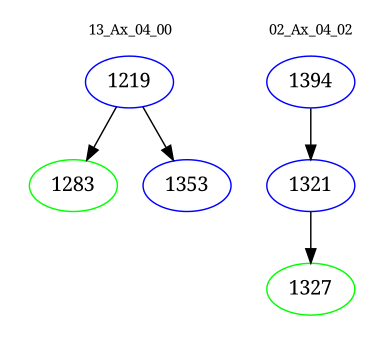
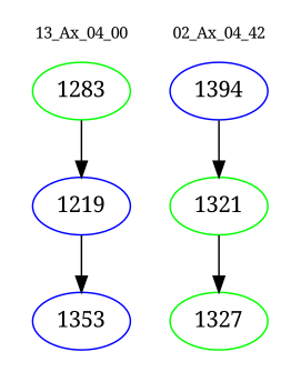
  digraph {
    fontname="Noto Serif"
    node [color=blue fontname="Noto Serif"]
    edge [color=black fontname="Noto Serif"]
    n1 [label=1219]
    n2 [color=green label=1283]
    n3 [label=1353]
-   n4 [label=1321]
+   n4 [color=green label=1321]
    n5 [color=green label=1327]
    n6 [label=1394]
    subgraph cluster_1 {
      color=white
      fontsize=10
      label="13_Ax_04_00"
      n1
      n2
      n3
    }
    subgraph cluster_2 {
      color=white
      fontsize=10
-     label="02_Ax_04_02"
+     label="02_Ax_04_42"
      n4
      n5
      n6
    }
-   n1 -> n2
+   n2 -> n1
    n1 -> n3
    n4 -> n5
    n6 -> n4
  }
